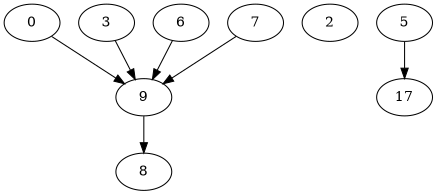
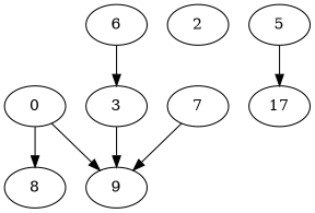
  digraph {
    node [alpha=0.06]
    n1 [alpha=0.12 expect_size=14466048 label=0]
    8 [expect_size=34502656]
    9 [expect_size=23756800]
    2 [alpha=0.17 expect_size=35065856]
    3 [alpha=0.18 expect_size=38759424]
    5 [alpha=0.02 expect_size=30137344]
    n7 [alpha=0.05 expect_size=31963136 label=17]
    6 [alpha=0.16 expect_size=38384640]
    7 [alpha=0.01 expect_size=47000576]
-   9 -> 8
+   n1 -> 8
    n1 -> 9
    3 -> 9
    5 -> n7
-   6 -> 9
+   6 -> 3
    7 -> 9
  }
